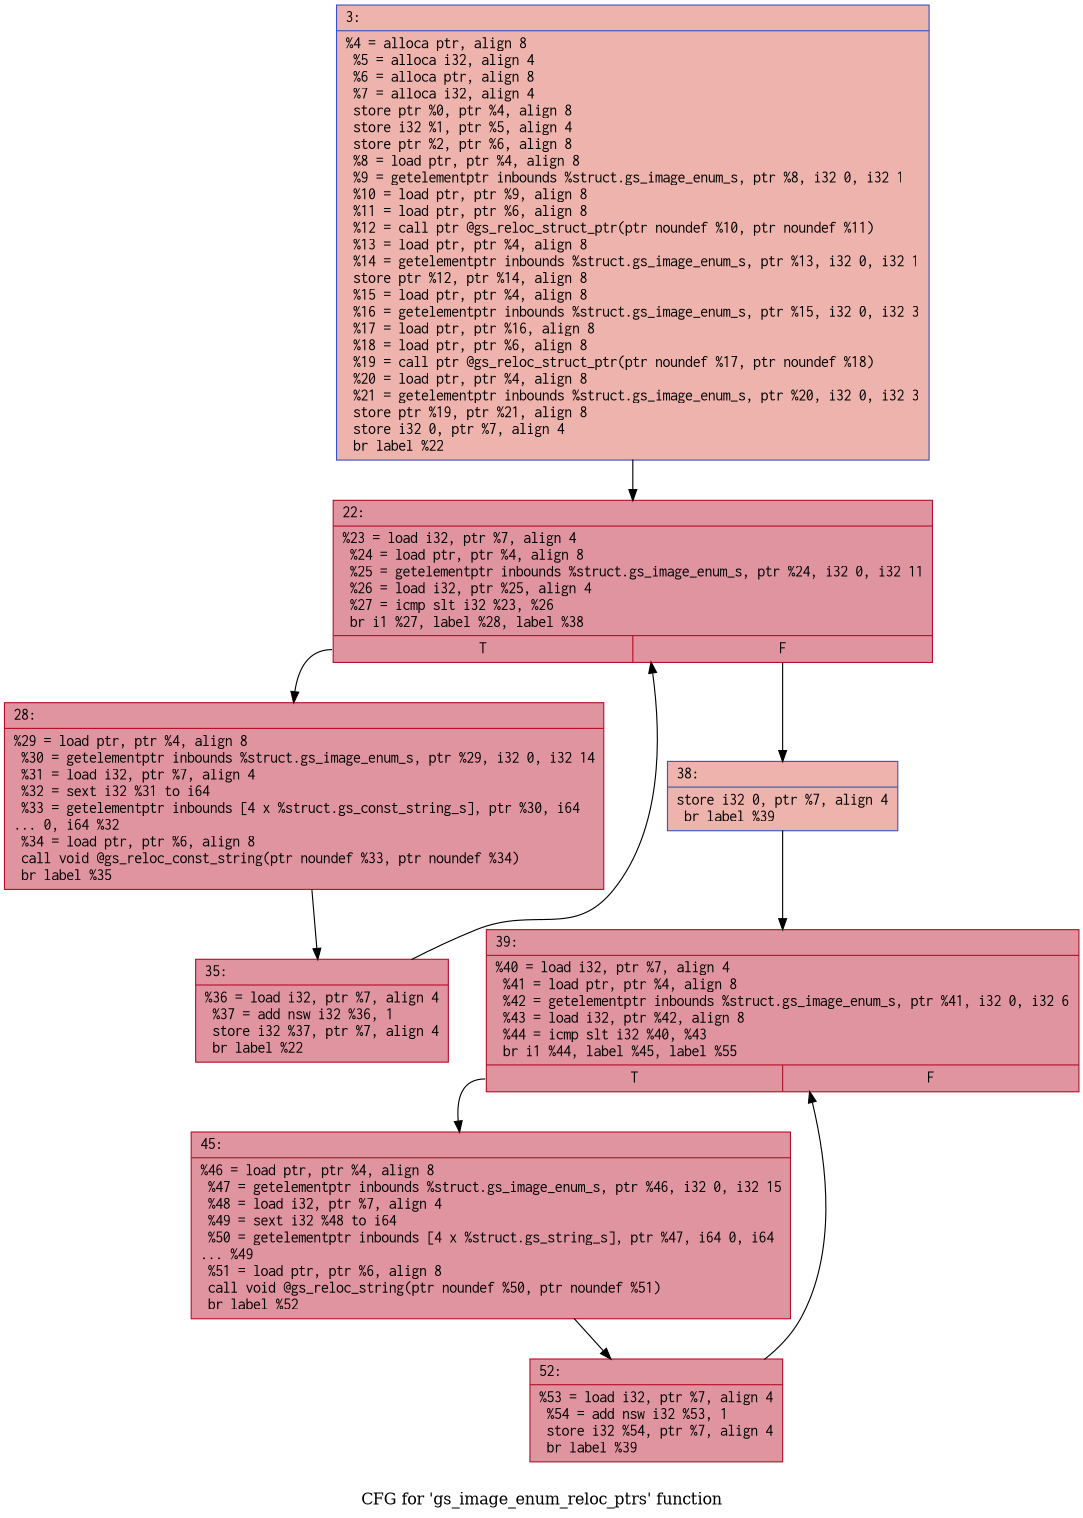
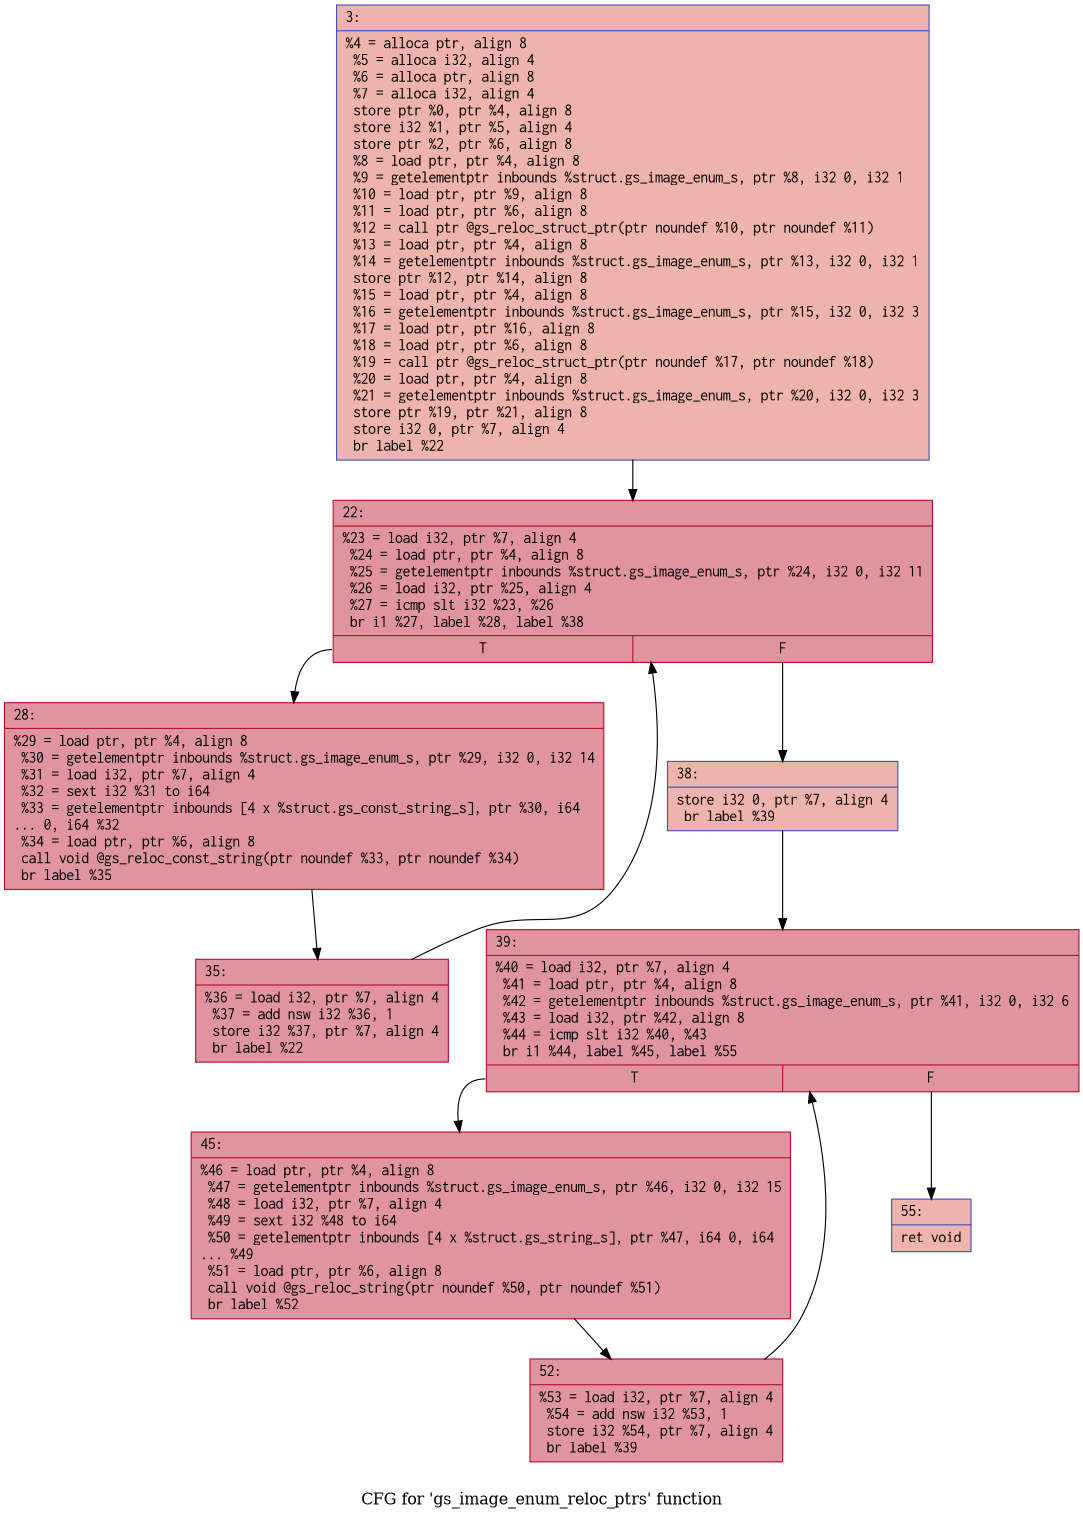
  digraph {
    label="CFG for 'gs_image_enum_reloc_ptrs' function"
    node [color="#b70d28ff" fillcolor="#b70d2870" fontname=Courier shape=record style=filled]
    n1 [color="#3d50c3ff" fillcolor="#d6524470" label="{3:\l|  %4 = alloca ptr, align 8\l  %5 = alloca i32, align 4\l  %6 = alloca ptr, align 8\l  %7 = alloca i32, align 4\l  store ptr %0, ptr %4, align 8\l  store i32 %1, ptr %5, align 4\l  store ptr %2, ptr %6, align 8\l  %8 = load ptr, ptr %4, align 8\l  %9 = getelementptr inbounds %struct.gs_image_enum_s, ptr %8, i32 0, i32 1\l  %10 = load ptr, ptr %9, align 8\l  %11 = load ptr, ptr %6, align 8\l  %12 = call ptr @gs_reloc_struct_ptr(ptr noundef %10, ptr noundef %11)\l  %13 = load ptr, ptr %4, align 8\l  %14 = getelementptr inbounds %struct.gs_image_enum_s, ptr %13, i32 0, i32 1\l  store ptr %12, ptr %14, align 8\l  %15 = load ptr, ptr %4, align 8\l  %16 = getelementptr inbounds %struct.gs_image_enum_s, ptr %15, i32 0, i32 3\l  %17 = load ptr, ptr %16, align 8\l  %18 = load ptr, ptr %6, align 8\l  %19 = call ptr @gs_reloc_struct_ptr(ptr noundef %17, ptr noundef %18)\l  %20 = load ptr, ptr %4, align 8\l  %21 = getelementptr inbounds %struct.gs_image_enum_s, ptr %20, i32 0, i32 3\l  store ptr %19, ptr %21, align 8\l  store i32 0, ptr %7, align 4\l  br label %22\l}"]
    n2 [label="{22:\l|  %23 = load i32, ptr %7, align 4\l  %24 = load ptr, ptr %4, align 8\l  %25 = getelementptr inbounds %struct.gs_image_enum_s, ptr %24, i32 0, i32 11\l  %26 = load i32, ptr %25, align 4\l  %27 = icmp slt i32 %23, %26\l  br i1 %27, label %28, label %38\l|{<s0>T|<s1>F}}"]
    n3 [label="{28:\l|  %29 = load ptr, ptr %4, align 8\l  %30 = getelementptr inbounds %struct.gs_image_enum_s, ptr %29, i32 0, i32 14\l  %31 = load i32, ptr %7, align 4\l  %32 = sext i32 %31 to i64\l  %33 = getelementptr inbounds [4 x %struct.gs_const_string_s], ptr %30, i64\l... 0, i64 %32\l  %34 = load ptr, ptr %6, align 8\l  call void @gs_reloc_const_string(ptr noundef %33, ptr noundef %34)\l  br label %35\l}"]
    n4 [color="#3d50c3ff" fillcolor="#d6524470" label="{38:\l|  store i32 0, ptr %7, align 4\l  br label %39\l}"]
    n5 [label="{35:\l|  %36 = load i32, ptr %7, align 4\l  %37 = add nsw i32 %36, 1\l  store i32 %37, ptr %7, align 4\l  br label %22\l}"]
    n6 [label="{39:\l|  %40 = load i32, ptr %7, align 4\l  %41 = load ptr, ptr %4, align 8\l  %42 = getelementptr inbounds %struct.gs_image_enum_s, ptr %41, i32 0, i32 6\l  %43 = load i32, ptr %42, align 8\l  %44 = icmp slt i32 %40, %43\l  br i1 %44, label %45, label %55\l|{<s0>T|<s1>F}}"]
    n7 [label="{45:\l|  %46 = load ptr, ptr %4, align 8\l  %47 = getelementptr inbounds %struct.gs_image_enum_s, ptr %46, i32 0, i32 15\l  %48 = load i32, ptr %7, align 4\l  %49 = sext i32 %48 to i64\l  %50 = getelementptr inbounds [4 x %struct.gs_string_s], ptr %47, i64 0, i64\l... %49\l  %51 = load ptr, ptr %6, align 8\l  call void @gs_reloc_string(ptr noundef %50, ptr noundef %51)\l  br label %52\l}"]
+   n8 [color="#3d50c3ff" fillcolor="#d6524470" label="{55:\l|  ret void\l}"]
    n9 [label="{52:\l|  %53 = load i32, ptr %7, align 4\l  %54 = add nsw i32 %53, 1\l  store i32 %54, ptr %7, align 4\l  br label %39\l}"]
    n1 -> n2
    n2 -> n3 [tailport=s0]
    n2 -> n4 [tailport=s1]
    n3 -> n5
    n4 -> n6
    n5 -> n2
    n6 -> n7 [tailport=s0]
+   n6 -> n8 [tailport=s1]
    n7 -> n9
    n9 -> n6
  }
